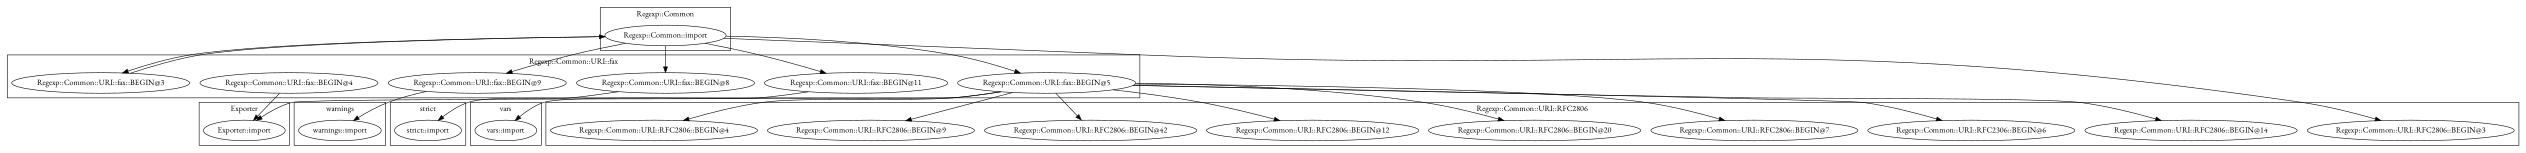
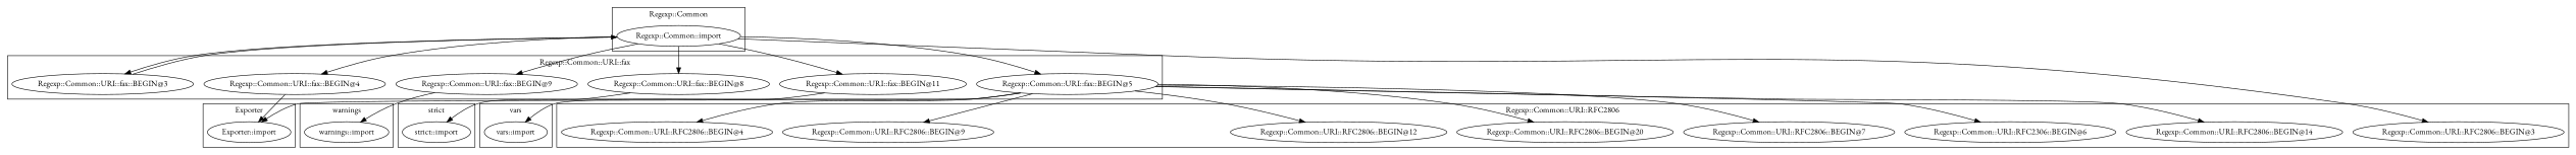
  digraph {
    fontname="EB Garamond"
    node [fontname="EB Garamond"]
    edge [fontname="EB Garamond"]
    "Regexp::Common::URI::RFC2806::BEGIN@7"
    "Regexp::Common::URI::RFC2806::BEGIN@20"
    "Regexp::Common::URI::RFC2806::BEGIN@12"
-   "Regexp::Common::URI::RFC2806::BEGIN@42"
    "Regexp::Common::URI::RFC2806::BEGIN@9"
    "Regexp::Common::URI::RFC2806::BEGIN@3"
    "Regexp::Common::URI::RFC2806::BEGIN@14"
    n8 [label="Regexp::Common::URI::RFC2306::BEGIN@6"]
    "Regexp::Common::URI::RFC2806::BEGIN@4"
    "warnings::import"
    "vars::import"
    "strict::import"
    "Regexp::Common::URI::fax::BEGIN@4"
    "Regexp::Common::URI::fax::BEGIN@9"
    "Regexp::Common::URI::fax::BEGIN@5"
    "Regexp::Common::URI::fax::BEGIN@3"
    "Regexp::Common::URI::fax::BEGIN@8"
    "Regexp::Common::URI::fax::BEGIN@11"
    "Regexp::Common::import"
    "Exporter::import"
    subgraph cluster_1 {
      label="Regexp::Common::URI::RFC2806"
      "Regexp::Common::URI::RFC2806::BEGIN@7"
      "Regexp::Common::URI::RFC2806::BEGIN@20"
      "Regexp::Common::URI::RFC2806::BEGIN@12"
-     "Regexp::Common::URI::RFC2806::BEGIN@42"
      "Regexp::Common::URI::RFC2806::BEGIN@9"
      "Regexp::Common::URI::RFC2806::BEGIN@3"
      "Regexp::Common::URI::RFC2806::BEGIN@14"
      n8
      "Regexp::Common::URI::RFC2806::BEGIN@4"
    }
    subgraph cluster_2 {
      label=warnings
      "warnings::import"
    }
    subgraph cluster_3 {
      label=vars
      "vars::import"
    }
    subgraph cluster_4 {
      label="strict"
      "strict::import"
    }
    subgraph cluster_5 {
      label="Regexp::Common::URI::fax"
      "Regexp::Common::URI::fax::BEGIN@4"
      "Regexp::Common::URI::fax::BEGIN@9"
      "Regexp::Common::URI::fax::BEGIN@5"
      "Regexp::Common::URI::fax::BEGIN@3"
      "Regexp::Common::URI::fax::BEGIN@8"
      "Regexp::Common::URI::fax::BEGIN@11"
    }
    subgraph cluster_6 {
      label="Regexp::Common"
      "Regexp::Common::import"
    }
    subgraph cluster_7 {
      label=Exporter
      "Exporter::import"
    }
    "Regexp::Common::URI::fax::BEGIN@4" -> "Exporter::import"
    "Regexp::Common::URI::fax::BEGIN@9" -> "warnings::import"
    "Regexp::Common::URI::fax::BEGIN@5" -> "Regexp::Common::URI::RFC2806::BEGIN@7"
    "Regexp::Common::URI::fax::BEGIN@5" -> "Regexp::Common::URI::RFC2806::BEGIN@20"
    "Regexp::Common::URI::fax::BEGIN@5" -> "Regexp::Common::URI::RFC2806::BEGIN@12"
-   "Regexp::Common::URI::fax::BEGIN@5" -> "Regexp::Common::URI::RFC2806::BEGIN@42"
    "Regexp::Common::URI::fax::BEGIN@5" -> "Regexp::Common::URI::RFC2806::BEGIN@9"
    "Regexp::Common::URI::fax::BEGIN@5" -> "Regexp::Common::URI::RFC2806::BEGIN@14"
    "Regexp::Common::URI::fax::BEGIN@5" -> n8
    "Regexp::Common::URI::fax::BEGIN@5" -> "Regexp::Common::URI::RFC2806::BEGIN@4"
    "Regexp::Common::URI::fax::BEGIN@5" -> "Exporter::import"
    "Regexp::Common::URI::fax::BEGIN@3" -> "Regexp::Common::import"
    "Regexp::Common::URI::fax::BEGIN@8" -> "strict::import"
    "Regexp::Common::URI::fax::BEGIN@11" -> "vars::import"
    "Regexp::Common::import" -> "Regexp::Common::URI::RFC2806::BEGIN@3"
+   "Regexp::Common::import" -> "Regexp::Common::URI::fax::BEGIN@4"
    "Regexp::Common::import" -> "Regexp::Common::URI::fax::BEGIN@9"
    "Regexp::Common::import" -> "Regexp::Common::URI::fax::BEGIN@5"
    "Regexp::Common::import" -> "Regexp::Common::URI::fax::BEGIN@3"
    "Regexp::Common::import" -> "Regexp::Common::URI::fax::BEGIN@8"
    "Regexp::Common::import" -> "Regexp::Common::URI::fax::BEGIN@11"
  }
